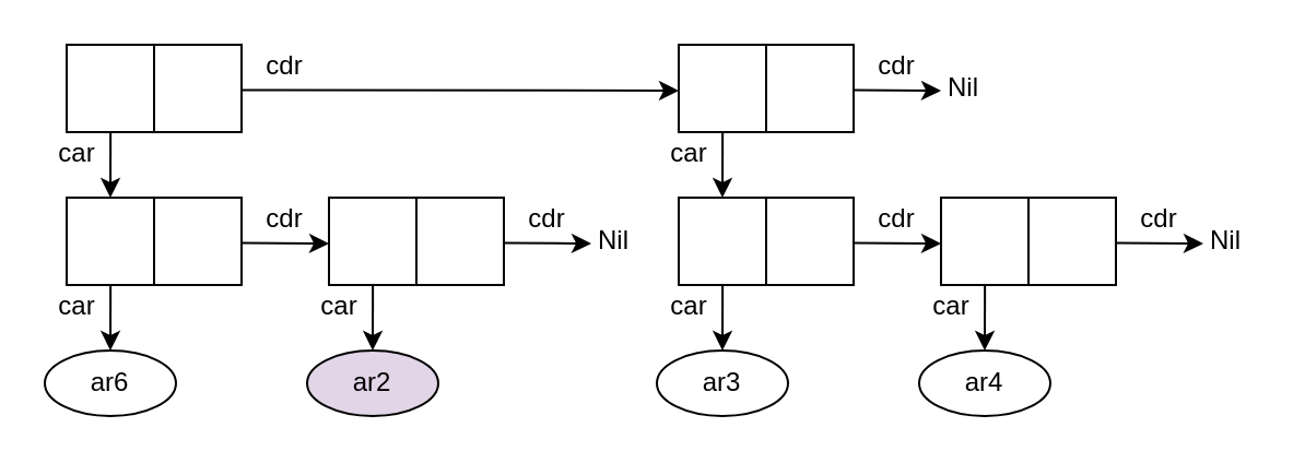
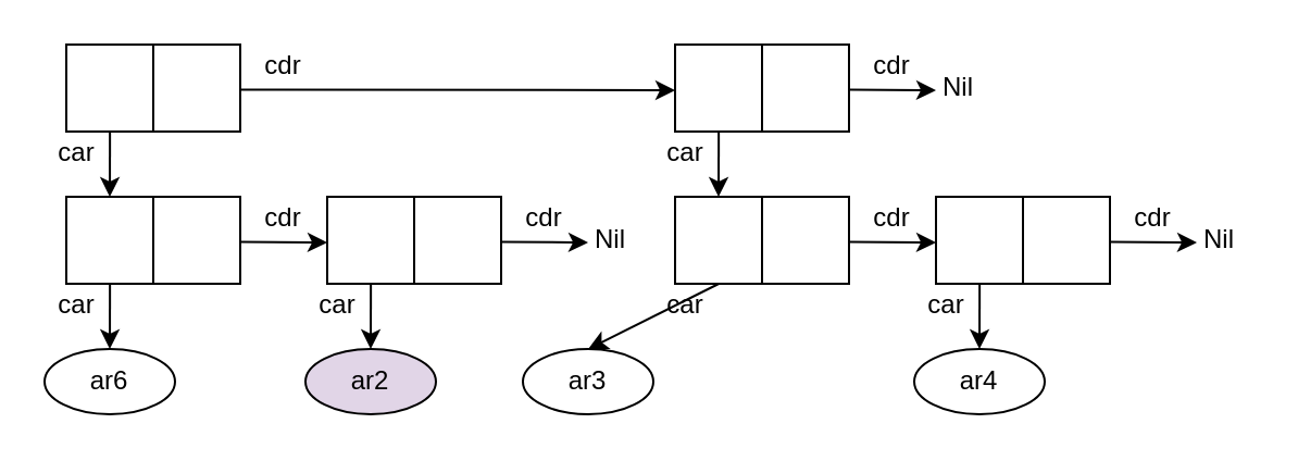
  <mxCell id="0" />
  <mxCell id="1" parent="0" />
  <mxCell id="2" value="" style="shape=stencil(xVPtCoMgFH0a/zulBxhuew+z25Jcirra3n5+1FhE/YhgIMI553LOFY6IMtdwA4jgBtELIqTA4QpwyPCER8ydAeEz2XMreakgK85b3cIgKz9ayK4BK31U6RXhc5iJh7KSi/Zu9bOrZsIkGx4dFsIkP3Qf93zlkHGt9wwhctswULL7Mfi+7DiLYodHcbjFf5bY4yCUdrA6RVngF51I7EqRKKu1hY2G1VKpXNeN1NWBFL1ISGz+RIn4AA==);whiteSpace=wrap;html=1;strokeOpacity=100;fillOpacity=100;rounded=0;sketch=0;" vertex="1" parent="1"><mxGeometry x="30" y="20" width="80" height="40" as="geometry" /></mxCell>
  <mxCell id="3" value="" style="endArrow=classic;html=1;entryX=0.5;entryY=0;entryDx=0;entryDy=0;exitX=0.251;exitY=1;exitDx=0;exitDy=0;exitPerimeter=0;sketch=0;" edge="1" source="2" parent="1"><mxGeometry width="50" height="50" relative="1" as="geometry"><mxPoint x="170" y="110" as="sourcePoint" /><mxPoint x="50" y="90" as="targetPoint" /></mxGeometry></mxCell>
  <mxCell id="4" value="" style="endArrow=classic;html=1;exitX=1.002;exitY=0.518;exitDx=0;exitDy=0;exitPerimeter=0;sketch=0;" edge="1" source="2" parent="1"><mxGeometry width="50" height="50" relative="1" as="geometry"><mxPoint x="190" y="110" as="sourcePoint" /><mxPoint x="310" y="41" as="targetPoint" /></mxGeometry></mxCell>
  <mxCell id="5" value="car" style="text;html=1;strokeColor=none;fillColor=none;align=center;verticalAlign=middle;whiteSpace=wrap;rounded=0;sketch=0;" vertex="1" parent="1"><mxGeometry x="20" y="60" width="30" height="20" as="geometry" /></mxCell>
  <mxCell id="6" value="cdr" style="text;html=1;strokeColor=none;fillColor=none;align=center;verticalAlign=middle;whiteSpace=wrap;rounded=0;sketch=0;" vertex="1" parent="1"><mxGeometry x="110" y="20" width="40" height="20" as="geometry" /></mxCell>
  <mxCell id="7" value="" style="shape=stencil(xVPtCoMgFH0a/zulBxhuew+z25Jcirra3n5+1FhE/YhgIMI553LOFY6IMtdwA4jgBtELIqTA4QpwyPCER8ydAeEz2XMreakgK85b3cIgKz9ayK4BK31U6RXhc5iJh7KSi/Zu9bOrZsIkGx4dFsIkP3Qf93zlkHGt9wwhctswULL7Mfi+7DiLYodHcbjFf5bY4yCUdrA6RVngF51I7EqRKKu1hY2G1VKpXNeN1NWBFL1ISGz+RIn4AA==);whiteSpace=wrap;html=1;strokeOpacity=100;fillOpacity=100;rounded=0;sketch=0;" vertex="1" parent="1"><mxGeometry x="30" y="90" width="80" height="40" as="geometry" /></mxCell>
  <mxCell id="8" value="ar6" style="ellipse;whiteSpace=wrap;html=1;sketch=0;" vertex="1" parent="1"><mxGeometry x="20" y="160" width="60" height="30" as="geometry" /></mxCell>
  <mxCell id="9" value="" style="endArrow=classic;html=1;entryX=0.5;entryY=0;entryDx=0;entryDy=0;exitX=0.251;exitY=1;exitDx=0;exitDy=0;exitPerimeter=0;sketch=0;" edge="1" source="7" target="8" parent="1"><mxGeometry width="50" height="50" relative="1" as="geometry"><mxPoint x="170" y="180" as="sourcePoint" /><mxPoint x="220" y="130" as="targetPoint" /></mxGeometry></mxCell>
  <mxCell id="10" value="" style="endArrow=classic;html=1;exitX=1.002;exitY=0.518;exitDx=0;exitDy=0;exitPerimeter=0;sketch=0;" edge="1" source="7" parent="1"><mxGeometry width="50" height="50" relative="1" as="geometry"><mxPoint x="190" y="180" as="sourcePoint" /><mxPoint x="150" y="111" as="targetPoint" /></mxGeometry></mxCell>
  <mxCell id="11" value="car" style="text;html=1;strokeColor=none;fillColor=none;align=center;verticalAlign=middle;whiteSpace=wrap;rounded=0;sketch=0;" vertex="1" parent="1"><mxGeometry x="20" y="130" width="30" height="20" as="geometry" /></mxCell>
  <mxCell id="12" value="cdr" style="text;html=1;strokeColor=none;fillColor=none;align=center;verticalAlign=middle;whiteSpace=wrap;rounded=0;sketch=0;" vertex="1" parent="1"><mxGeometry x="110" y="90" width="40" height="20" as="geometry" /></mxCell>
  <mxCell id="13" value="" style="shape=stencil(xVPtCoMgFH0a/zulBxhuew+z25Jcirra3n5+1FhE/YhgIMI553LOFY6IMtdwA4jgBtELIqTA4QpwyPCER8ydAeEz2XMreakgK85b3cIgKz9ayK4BK31U6RXhc5iJh7KSi/Zu9bOrZsIkGx4dFsIkP3Qf93zlkHGt9wwhctswULL7Mfi+7DiLYodHcbjFf5bY4yCUdrA6RVngF51I7EqRKKu1hY2G1VKpXNeN1NWBFL1ISGz+RIn4AA==);whiteSpace=wrap;html=1;strokeOpacity=100;fillOpacity=100;rounded=0;sketch=0;" vertex="1" parent="1"><mxGeometry x="150" y="90" width="80" height="40" as="geometry" /></mxCell>
  <mxCell id="14" value="ar2" style="ellipse;whiteSpace=wrap;html=1;sketch=0;fillColor=#e1d5e7;" vertex="1" parent="1"><mxGeometry x="140" y="160" width="60" height="30" as="geometry" /></mxCell>
  <mxCell id="15" value="" style="endArrow=classic;html=1;entryX=0.5;entryY=0;entryDx=0;entryDy=0;exitX=0.251;exitY=1;exitDx=0;exitDy=0;exitPerimeter=0;sketch=0;" edge="1" source="13" target="14" parent="1"><mxGeometry width="50" height="50" relative="1" as="geometry"><mxPoint x="290" y="180" as="sourcePoint" /><mxPoint x="340" y="130" as="targetPoint" /></mxGeometry></mxCell>
  <mxCell id="16" value="" style="endArrow=classic;html=1;exitX=1.002;exitY=0.518;exitDx=0;exitDy=0;exitPerimeter=0;sketch=0;" edge="1" source="13" parent="1"><mxGeometry width="50" height="50" relative="1" as="geometry"><mxPoint x="310" y="180" as="sourcePoint" /><mxPoint x="270" y="111" as="targetPoint" /></mxGeometry></mxCell>
  <mxCell id="17" value="car" style="text;html=1;strokeColor=none;fillColor=none;align=center;verticalAlign=middle;whiteSpace=wrap;rounded=0;sketch=0;" vertex="1" parent="1"><mxGeometry x="140" y="130" width="30" height="20" as="geometry" /></mxCell>
  <mxCell id="18" value="cdr" style="text;html=1;strokeColor=none;fillColor=none;align=center;verticalAlign=middle;whiteSpace=wrap;rounded=0;sketch=0;" vertex="1" parent="1"><mxGeometry x="230" y="90" width="40" height="20" as="geometry" /></mxCell>
  <mxCell id="19" value="Nil" style="text;html=1;align=center;verticalAlign=middle;resizable=0;points=[];autosize=1;" vertex="1" parent="1"><mxGeometry x="265" y="100" width="30" height="20" as="geometry" /></mxCell>
  <mxCell id="20" value="" style="shape=stencil(xVPtCoMgFH0a/zulBxhuew+z25Jcirra3n5+1FhE/YhgIMI553LOFY6IMtdwA4jgBtELIqTA4QpwyPCER8ydAeEz2XMreakgK85b3cIgKz9ayK4BK31U6RXhc5iJh7KSi/Zu9bOrZsIkGx4dFsIkP3Qf93zlkHGt9wwhctswULL7Mfi+7DiLYodHcbjFf5bY4yCUdrA6RVngF51I7EqRKKu1hY2G1VKpXNeN1NWBFL1ISGz+RIn4AA==);whiteSpace=wrap;html=1;strokeOpacity=100;fillOpacity=100;rounded=0;sketch=0;" vertex="1" parent="1"><mxGeometry x="310" y="20" width="80" height="40" as="geometry" /></mxCell>
  <mxCell id="21" value="" style="endArrow=classic;html=1;entryX=0.5;entryY=0;entryDx=0;entryDy=0;exitX=0.251;exitY=1;exitDx=0;exitDy=0;exitPerimeter=0;sketch=0;" edge="1" parent="1" source="20"><mxGeometry width="50" height="50" relative="1" as="geometry"><mxPoint x="450" y="110" as="sourcePoint" /><mxPoint x="330" y="90" as="targetPoint" /></mxGeometry></mxCell>
  <mxCell id="22" value="" style="endArrow=classic;html=1;exitX=1.002;exitY=0.518;exitDx=0;exitDy=0;exitPerimeter=0;sketch=0;" edge="1" parent="1" source="20"><mxGeometry width="50" height="50" relative="1" as="geometry"><mxPoint x="470" y="110" as="sourcePoint" /><mxPoint x="430" y="41" as="targetPoint" /></mxGeometry></mxCell>
  <mxCell id="23" value="car" style="text;html=1;strokeColor=none;fillColor=none;align=center;verticalAlign=middle;whiteSpace=wrap;rounded=0;sketch=0;" vertex="1" parent="1"><mxGeometry x="300" y="60" width="30" height="20" as="geometry" /></mxCell>
  <mxCell id="24" value="cdr" style="text;html=1;strokeColor=none;fillColor=none;align=center;verticalAlign=middle;whiteSpace=wrap;rounded=0;sketch=0;" vertex="1" parent="1"><mxGeometry x="390" y="20" width="40" height="20" as="geometry" /></mxCell>
  <mxCell id="25" value="" style="shape=stencil(xVPtCoMgFH0a/zulBxhuew+z25Jcirra3n5+1FhE/YhgIMI553LOFY6IMtdwA4jgBtELIqTA4QpwyPCER8ydAeEz2XMreakgK85b3cIgKz9ayK4BK31U6RXhc5iJh7KSi/Zu9bOrZsIkGx4dFsIkP3Qf93zlkHGt9wwhctswULL7Mfi+7DiLYodHcbjFf5bY4yCUdrA6RVngF51I7EqRKKu1hY2G1VKpXNeN1NWBFL1ISGz+RIn4AA==);whiteSpace=wrap;html=1;strokeOpacity=100;fillOpacity=100;rounded=0;sketch=0;" vertex="1" parent="1"><mxGeometry x="310" y="90" width="80" height="40" as="geometry" /></mxCell>
- <mxCell id="26" value="ar3" style="ellipse;whiteSpace=wrap;html=1;sketch=0;" vertex="1" parent="1"><mxGeometry x="300" y="160" width="60" height="30" as="geometry" /></mxCell>
+ <mxCell id="26" value="ar3" style="ellipse;whiteSpace=wrap;html=1;sketch=0;" vertex="1" parent="1"><mxGeometry x="240" y="160" width="60" height="30" as="geometry" /></mxCell>
  <mxCell id="27" value="" style="endArrow=classic;html=1;entryX=0.5;entryY=0;entryDx=0;entryDy=0;exitX=0.251;exitY=1;exitDx=0;exitDy=0;exitPerimeter=0;sketch=0;" edge="1" parent="1" source="25" target="26"><mxGeometry width="50" height="50" relative="1" as="geometry"><mxPoint x="450" y="180" as="sourcePoint" /><mxPoint x="500" y="130" as="targetPoint" /></mxGeometry></mxCell>
  <mxCell id="28" value="" style="endArrow=classic;html=1;exitX=1.002;exitY=0.518;exitDx=0;exitDy=0;exitPerimeter=0;sketch=0;" edge="1" parent="1" source="25"><mxGeometry width="50" height="50" relative="1" as="geometry"><mxPoint x="470" y="180" as="sourcePoint" /><mxPoint x="430" y="111" as="targetPoint" /></mxGeometry></mxCell>
  <mxCell id="29" value="car" style="text;html=1;strokeColor=none;fillColor=none;align=center;verticalAlign=middle;whiteSpace=wrap;rounded=0;sketch=0;" vertex="1" parent="1"><mxGeometry x="300" y="130" width="30" height="20" as="geometry" /></mxCell>
  <mxCell id="30" value="cdr" style="text;html=1;strokeColor=none;fillColor=none;align=center;verticalAlign=middle;whiteSpace=wrap;rounded=0;sketch=0;" vertex="1" parent="1"><mxGeometry x="390" y="90" width="40" height="20" as="geometry" /></mxCell>
  <mxCell id="31" value="" style="shape=stencil(xVPtCoMgFH0a/zulBxhuew+z25Jcirra3n5+1FhE/YhgIMI553LOFY6IMtdwA4jgBtELIqTA4QpwyPCER8ydAeEz2XMreakgK85b3cIgKz9ayK4BK31U6RXhc5iJh7KSi/Zu9bOrZsIkGx4dFsIkP3Qf93zlkHGt9wwhctswULL7Mfi+7DiLYodHcbjFf5bY4yCUdrA6RVngF51I7EqRKKu1hY2G1VKpXNeN1NWBFL1ISGz+RIn4AA==);whiteSpace=wrap;html=1;strokeOpacity=100;fillOpacity=100;rounded=0;sketch=0;" vertex="1" parent="1"><mxGeometry x="430" y="90" width="80" height="40" as="geometry" /></mxCell>
  <mxCell id="32" value="ar4" style="ellipse;whiteSpace=wrap;html=1;sketch=0;" vertex="1" parent="1"><mxGeometry x="420" y="160" width="60" height="30" as="geometry" /></mxCell>
  <mxCell id="33" value="" style="endArrow=classic;html=1;entryX=0.5;entryY=0;entryDx=0;entryDy=0;exitX=0.251;exitY=1;exitDx=0;exitDy=0;exitPerimeter=0;sketch=0;" edge="1" parent="1" source="31" target="32"><mxGeometry width="50" height="50" relative="1" as="geometry"><mxPoint x="570" y="180" as="sourcePoint" /><mxPoint x="620" y="130" as="targetPoint" /></mxGeometry></mxCell>
  <mxCell id="34" value="" style="endArrow=classic;html=1;exitX=1.002;exitY=0.518;exitDx=0;exitDy=0;exitPerimeter=0;sketch=0;" edge="1" parent="1" source="31"><mxGeometry width="50" height="50" relative="1" as="geometry"><mxPoint x="590" y="180" as="sourcePoint" /><mxPoint x="550" y="111" as="targetPoint" /></mxGeometry></mxCell>
  <mxCell id="35" value="car" style="text;html=1;strokeColor=none;fillColor=none;align=center;verticalAlign=middle;whiteSpace=wrap;rounded=0;sketch=0;" vertex="1" parent="1"><mxGeometry x="420" y="130" width="30" height="20" as="geometry" /></mxCell>
  <mxCell id="36" value="cdr" style="text;html=1;strokeColor=none;fillColor=none;align=center;verticalAlign=middle;whiteSpace=wrap;rounded=0;sketch=0;" vertex="1" parent="1"><mxGeometry x="510" y="90" width="40" height="20" as="geometry" /></mxCell>
  <mxCell id="37" value="Nil" style="text;html=1;align=center;verticalAlign=middle;resizable=0;points=[];autosize=1;" vertex="1" parent="1"><mxGeometry x="545" y="100" width="30" height="20" as="geometry" /></mxCell>
  <mxCell id="38" value="Nil" style="text;html=1;align=center;verticalAlign=middle;resizable=0;points=[];autosize=1;" vertex="1" parent="1"><mxGeometry x="425" y="30" width="30" height="20" as="geometry" /></mxCell>
